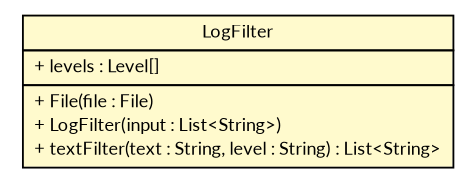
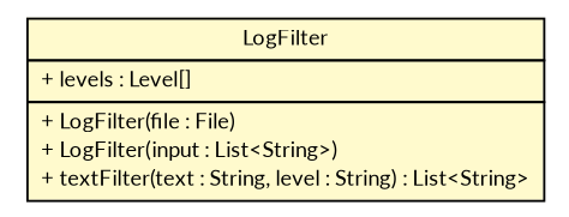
  digraph {
    nodesep=0.25
    ranksep=0.5
    fontname=Lato
-   n1 [fontcolor=black fontname=Lato fontsize=10.0 label=<<table title="sorcer.core.provider.logger.LogFilter" border="0" cellborder="1" cellspacing="0" cellpadding="2" port="p" bgcolor="lemonChiffon" href="./LogFilter.html"> 		<tr><td><table border="0" cellspacing="0" cellpadding="1"> <tr><td align="center" balign="center"> LogFilter </td></tr> 		</table></td></tr> 		<tr><td><table border="0" cellspacing="0" cellpadding="1"> <tr><td align="left" balign="left"> + levels : Level[] </td></tr> 		</table></td></tr> 		<tr><td><table border="0" cellspacing="0" cellpadding="1"> <tr><td align="left" balign="left"> + File(file : File) </td></tr> <tr><td align="left" balign="left"> + LogFilter(input : List&lt;String&gt;) </td></tr> <tr><td align="left" balign="left"> + textFilter(text : String, level : String) : List&lt;String&gt; </td></tr> 		</table></td></tr> 		</table>> shape=plaintext]
+   n1 [fontcolor=black fontname=Lato fontsize=10.0 label=<<table title="sorcer.core.provider.logger.LogFilter" border="0" cellborder="1" cellspacing="0" cellpadding="2" port="p" bgcolor="lemonChiffon" href="./LogFilter.html"> 		<tr><td><table border="0" cellspacing="0" cellpadding="1"> <tr><td align="center" balign="center"> LogFilter </td></tr> 		</table></td></tr> 		<tr><td><table border="0" cellspacing="0" cellpadding="1"> <tr><td align="left" balign="left"> + levels : Level[] </td></tr> 		</table></td></tr> 		<tr><td><table border="0" cellspacing="0" cellpadding="1"> <tr><td align="left" balign="left"> + LogFilter(file : File) </td></tr> <tr><td align="left" balign="left"> + LogFilter(input : List&lt;String&gt;) </td></tr> <tr><td align="left" balign="left"> + textFilter(text : String, level : String) : List&lt;String&gt; </td></tr> 		</table></td></tr> 		</table>> shape=plaintext]
  }
